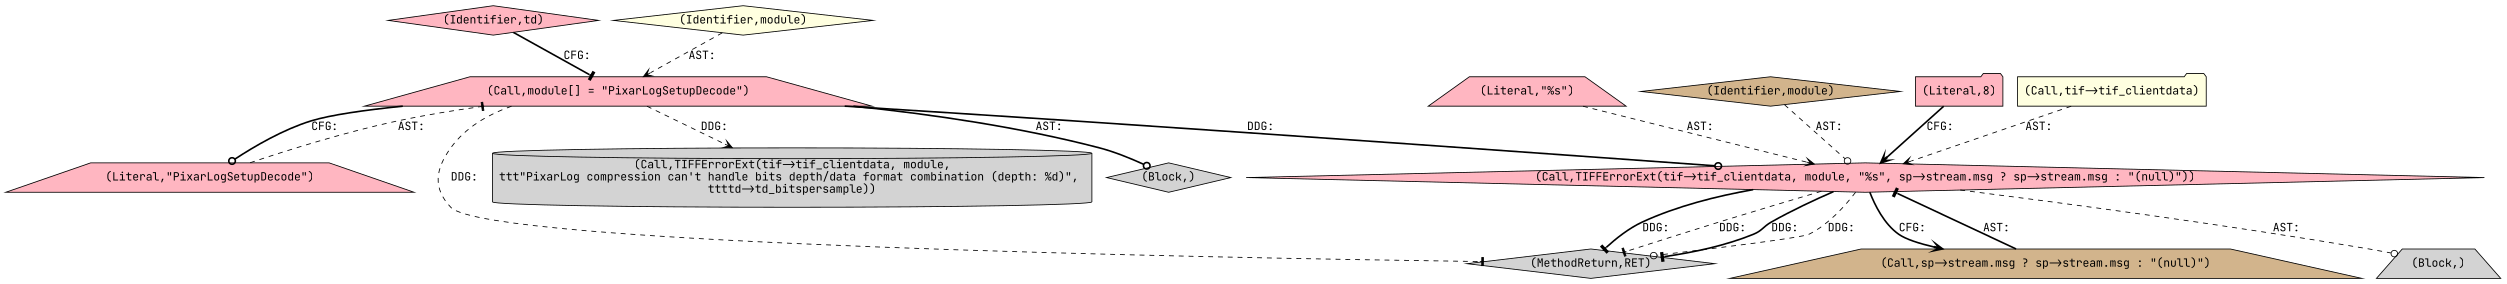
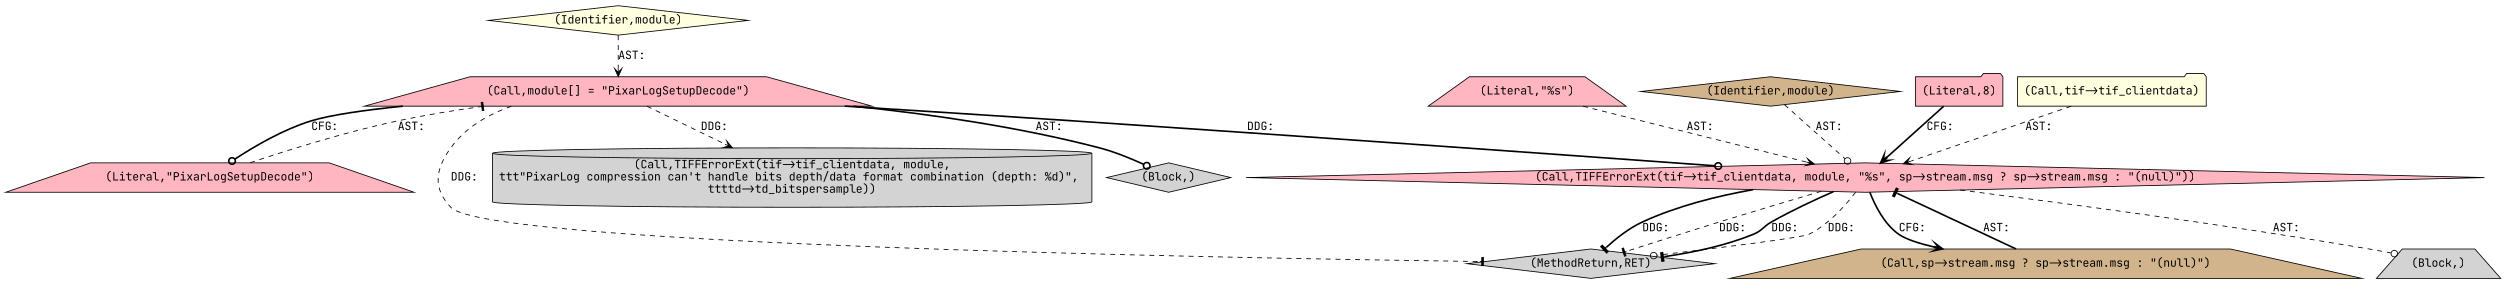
  digraph {
    fontname="JetBrains Mono"
    node [fillcolor=lightpink fontname="JetBrains Mono" shape=diamond style=filled]
    edge [arrowhead=tee fontname="JetBrains Mono" style=dashed]
    n1 [label="(Call,TIFFErrorExt(tif->tif_clientdata, module, \"%s\", sp->stream.msg ? sp->stream.msg : \"(null)\"))"]
    n2 [fillcolor=lightgrey label="(MethodReturn,RET)"]
    n3 [fillcolor=tan label="(Call,sp->stream.msg ? sp->stream.msg : \"(null)\")" shape=trapezium]
    n4 [fillcolor=lightgrey label="(Block,)" shape=trapezium]
    n5 [label="(Call,module[] = \"PixarLogSetupDecode\")" shape=trapezium]
    n6 [fillcolor=lightgrey label="(Call,TIFFErrorExt(tif->tif_clientdata, module,\n\t\t\t\"PixarLog compression can't handle bits depth/data format combination (depth: %d)\", \n\t\t\ttd->td_bitspersample))" shape=cylinder]
    n7 [fillcolor=lightgrey label="(Block,)"]
    n8 [label="(Literal,\"PixarLogSetupDecode\")" shape=trapezium]
    n9 [label="(Literal,\"%s\")" shape=trapezium]
-   n10 [label="(Identifier,td)"]
    n11 [fillcolor=tan label="(Identifier,module)"]
    n12 [label="(Literal,8)" shape=folder]
    n13 [fillcolor=lightyellow label="(Call,tif->tif_clientdata)" shape=folder]
    n14 [fillcolor=lightyellow label="(Identifier,module)"]
    n1 -> n2 [arrowhead=odot label="DDG: "]
    n1 -> n2 [label="DDG: " style=bold]
    n1 -> n2 [label="DDG: "]
    n1 -> n2 [label="DDG: " style=bold]
    n1 -> n3 [arrowhead=vee label="CFG: " style=bold]
    n1 -> n4 [arrowhead=odot label="AST: "]
    n3 -> n1 [label="AST: " style=bold]
    n5 -> n1 [arrowhead=odot label="DDG: " style=bold]
    n5 -> n2 [label="DDG: "]
    n5 -> n6 [arrowhead=vee label="DDG: "]
    n5 -> n7 [arrowhead=odot label="AST: " style=bold]
    n5 -> n8 [arrowhead=odot label="CFG: " style=bold]
    n8 -> n5 [label="AST: "]
    n9 -> n1 [arrowhead=vee label="AST: "]
-   n10 -> n5 [label="CFG: " style=bold]
    n11 -> n1 [arrowhead=odot label="AST: "]
    n12 -> n1 [arrowhead=vee label="CFG: " style=bold]
    n13 -> n1 [arrowhead=vee label="AST: "]
    n14 -> n5 [arrowhead=vee label="AST: "]
  }
